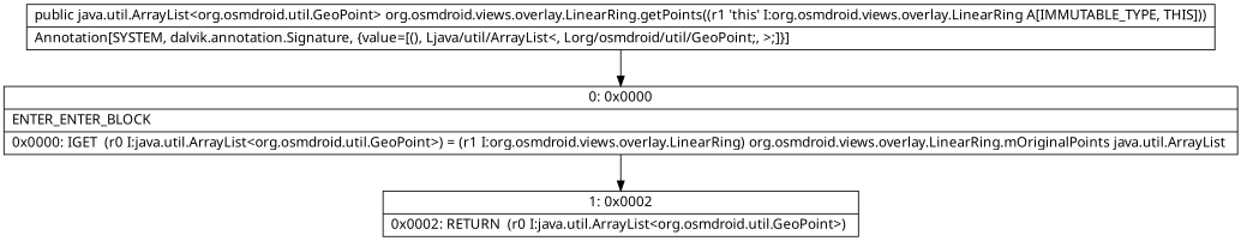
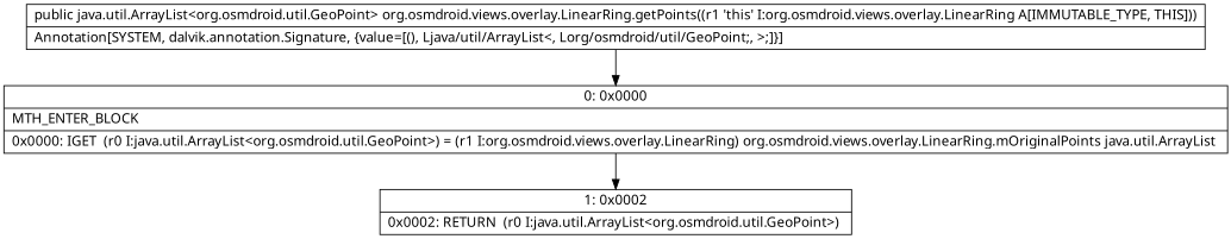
  digraph {
    fontname="Noto Sans"
    node [shape=record fontname="Noto Sans"]
    edge [fontname="Noto Sans"]
-   n1 [label="{0\:\ 0x0000|ENTER_ENTER_BLOCK\l|0x0000: IGET  (r0 I:java.util.ArrayList\<org.osmdroid.util.GeoPoint\>) = (r1 I:org.osmdroid.views.overlay.LinearRing) org.osmdroid.views.overlay.LinearRing.mOriginalPoints java.util.ArrayList \l}"]
+   n1 [label="{0\:\ 0x0000|MTH_ENTER_BLOCK\l|0x0000: IGET  (r0 I:java.util.ArrayList\<org.osmdroid.util.GeoPoint\>) = (r1 I:org.osmdroid.views.overlay.LinearRing) org.osmdroid.views.overlay.LinearRing.mOriginalPoints java.util.ArrayList \l}"]
    n2 [label="{1\:\ 0x0002|0x0002: RETURN  (r0 I:java.util.ArrayList\<org.osmdroid.util.GeoPoint\>) \l}"]
    n3 [label="{public java.util.ArrayList\<org.osmdroid.util.GeoPoint\> org.osmdroid.views.overlay.LinearRing.getPoints((r1 'this' I:org.osmdroid.views.overlay.LinearRing A[IMMUTABLE_TYPE, THIS]))  | Annotation[SYSTEM, dalvik.annotation.Signature, \{value=[(), Ljava\/util\/ArrayList\<, Lorg\/osmdroid\/util\/GeoPoint;, \>;]\}]\l}"]
    n1 -> n2
    n3 -> n1
  }
